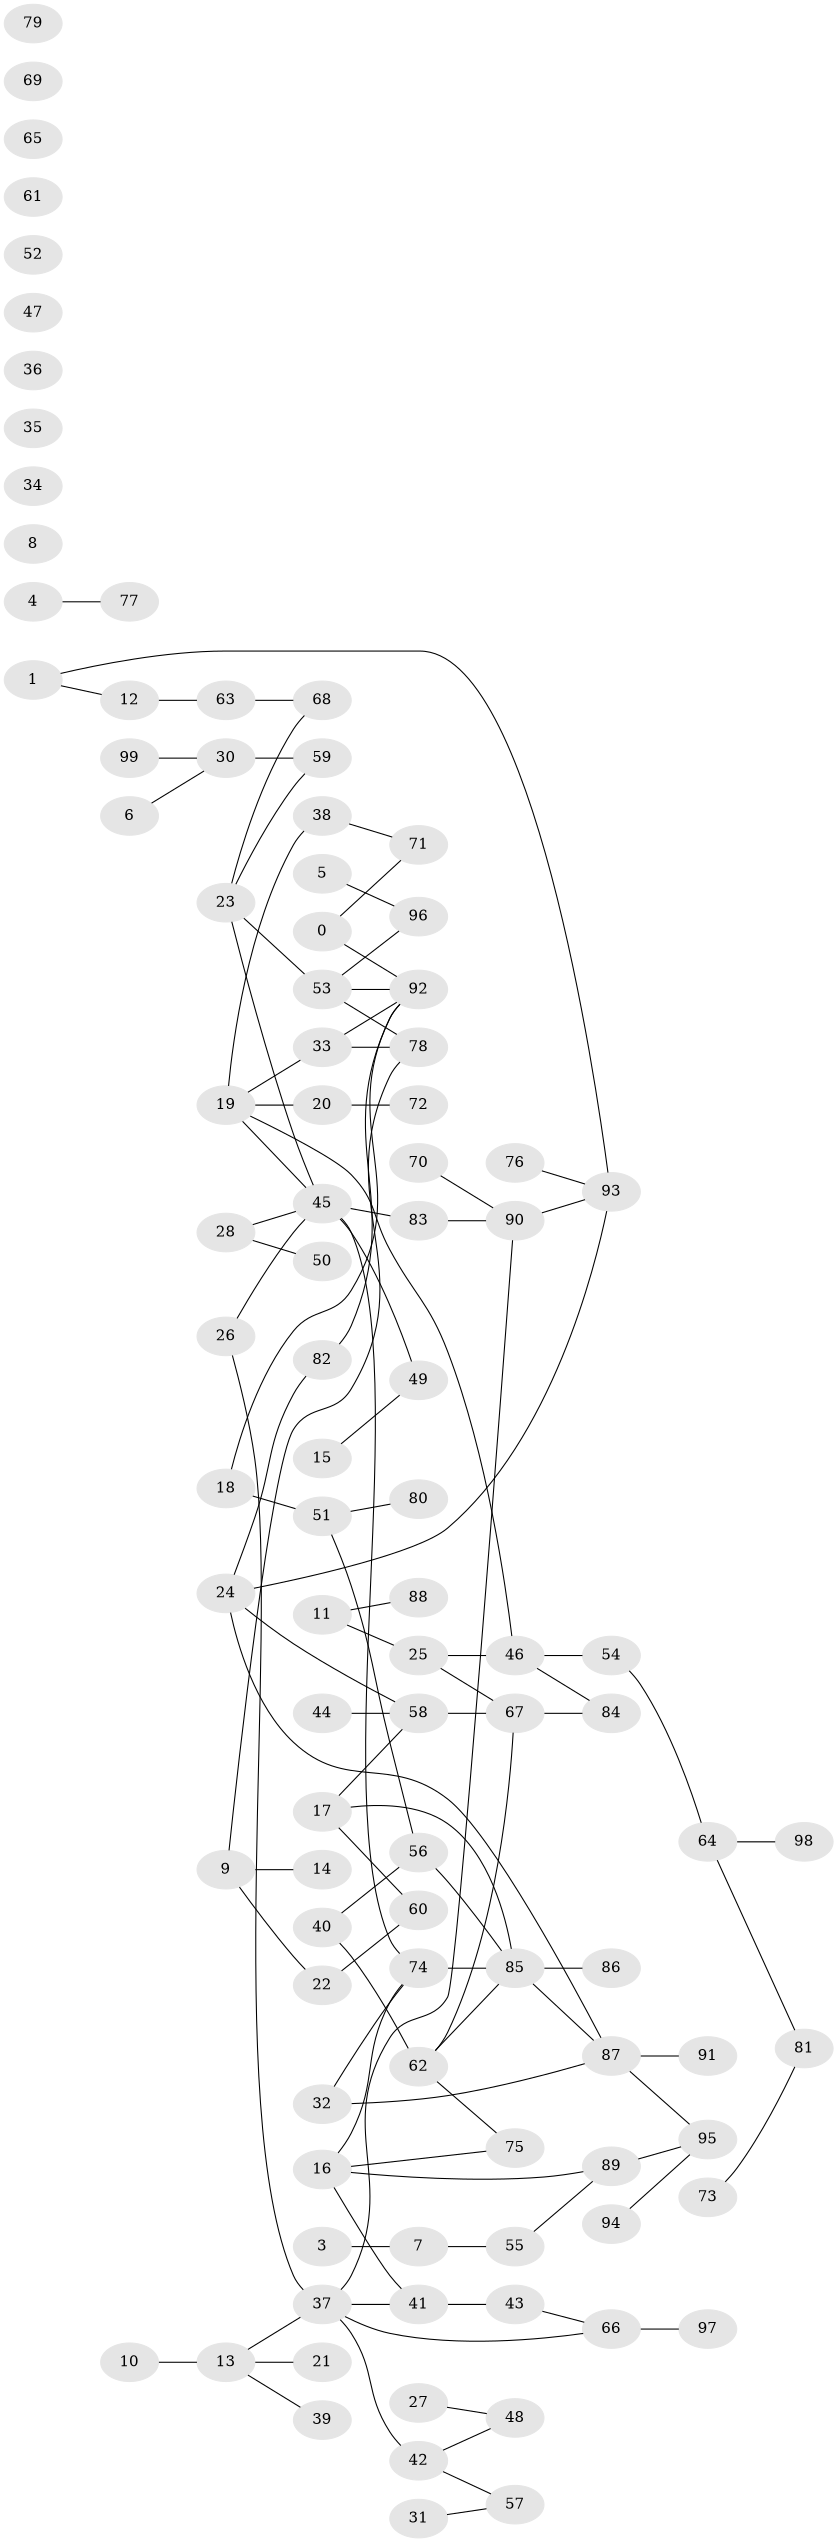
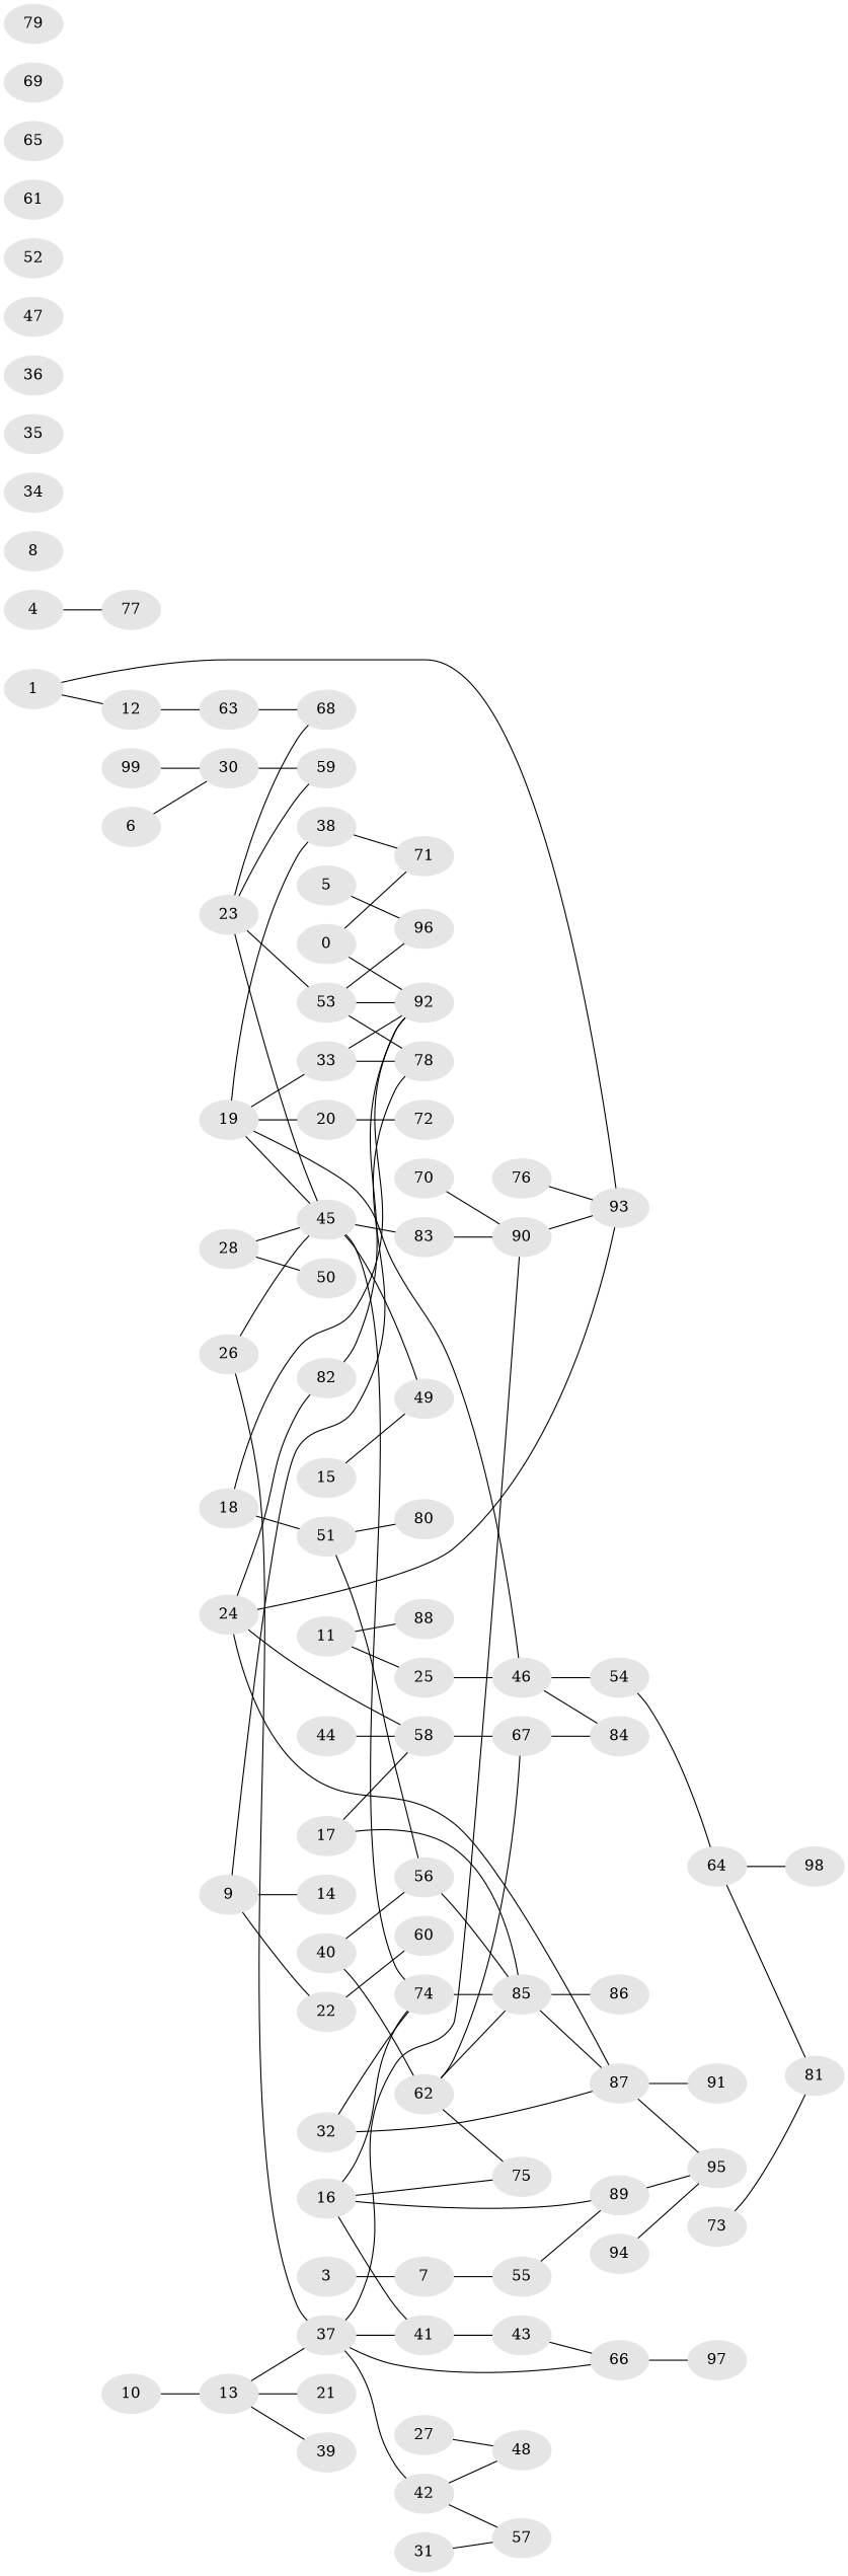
  graph {
    rankdir=LR
    node [color=gray90 style=filled]
    1
    12
    93
    63
    n5 [label=0]
    71
    92
    3
    7
    55
    4
    77
    5
    96
    6
    30
    59
    89
    8
    9
    14
    22
    78
    60
    10
    13
    21
    37
    39
    11
    25
    88
    46
    67
    68
    41
    42
    66
    90
    15
    49
    16
    74
    75
    43
    85
    95
    17
    58
    87
    86
    18
    51
    56
    80
    19
    20
    33
    38
    45
    72
    83
    54
    84
    23
    53
    24
    82
    91
    26
    27
    48
    28
    50
    n75 [label=99]
    31
    57
    32
    34
    35
    36
    97
    40
    62
    44
    64
    47
    52
    81
    98
    61
    65
    69
    70
    73
    76
    79
    94
    1 -- 12
    1 -- 93
    12 -- 63
    63 -- 68
    n5 -- 71
    n5 -- 92
    3 -- 7
    7 -- 55
    55 -- 89
    4 -- 77
    5 -- 96
    6 -- 30
    30 -- 59
    89 -- 95
    9 -- 14
    9 -- 22
    9 -- 78
    22 -- 60
    10 -- 13
    13 -- 21
    13 -- 37
    13 -- 39
    37 -- 41
    37 -- 42
    37 -- 66
    37 -- 90
    11 -- 25
    11 -- 88
    25 -- 46
-   25 -- 67
    46 -- 54
    46 -- 84
    67 -- 84
    41 -- 43
    42 -- 48
    42 -- 57
    66 -- 97
    90 -- 93
    15 -- 49
    16 -- 89
    16 -- 41
    16 -- 74
    16 -- 75
    74 -- 85
    43 -- 66
    85 -- 87
    85 -- 86
-   17 -- 60
    17 -- 85
    17 -- 58
    58 -- 67
    87 -- 95
    87 -- 91
    18 -- 92
    18 -- 51
    51 -- 56
    51 -- 80
    56 -- 85
    19 -- 46
    19 -- 20
    19 -- 33
    19 -- 38
    19 -- 45
    20 -- 72
    33 -- 92
    33 -- 78
    38 -- 71
    45 -- 49
    45 -- 74
    45 -- 83
    83 -- 90
    54 -- 64
    23 -- 59
    23 -- 68
    23 -- 45
    23 -- 53
    53 -- 92
    53 -- 96
    53 -- 78
    24 -- 93
    24 -- 58
    24 -- 87
    24 -- 82
    82 -- 92
    26 -- 37
    26 -- 45
    27 -- 48
    28 -- 45
    28 -- 50
    n75 -- 30
    31 -- 57
    32 -- 74
    32 -- 87
    40 -- 56
    40 -- 62
    62 -- 67
    62 -- 75
    62 -- 85
    44 -- 58
    64 -- 81
    64 -- 98
    70 -- 90
    73 -- 81
    76 -- 93
    94 -- 95
  }
